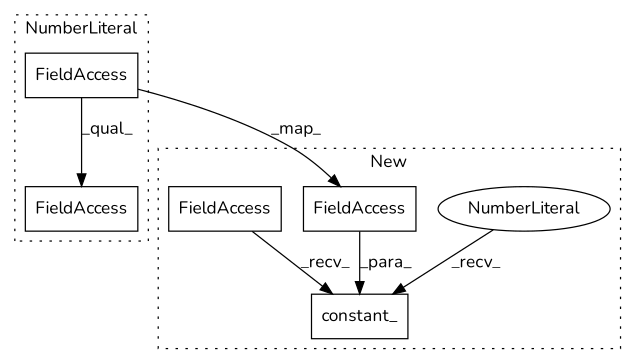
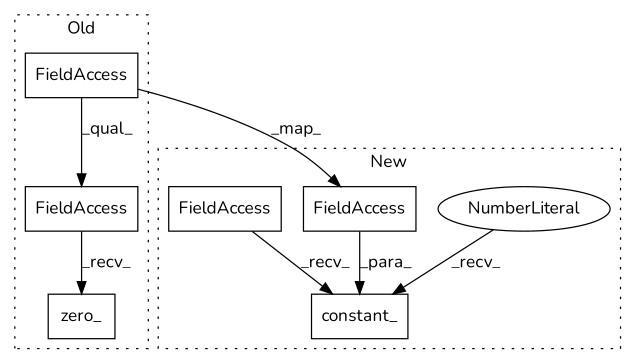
  digraph {
    fontname=Nunito
    node [a=22 fontname=Nunito l=9 s=1521 shape=box]
    edge [fontname=Nunito]
+   n1 [a=32 l=7 label=zero_ s=1536]
    n2 [l=14 label=FieldAccess]
    n3 [label=FieldAccess]
    n4 [a=32 l="10,1" label=constant_ s="1559,1580"]
    n5 [a=34 l=1 label=NumberLiteral s=1579 shape=ellipse]
    n6 [label=FieldAccess s=1569]
    n7 [l=13 label=FieldAccess s=1545]
    subgraph cluster_1 {
-     label=NumberLiteral
+     label=Old
      style=dotted
+     n1
      n2
      n3
    }
    subgraph cluster_2 {
      label=New
      style=dotted
      n4
      n5
      n6
      n7
    }
+   n2 -> n1 [label=_recv_]
    n3 -> n2 [label=_qual_]
    n3 -> n6 [label=_map_]
    n5 -> n4 [label=_recv_]
    n6 -> n4 [label=_para_]
    n7 -> n4 [label=_recv_]
  }
